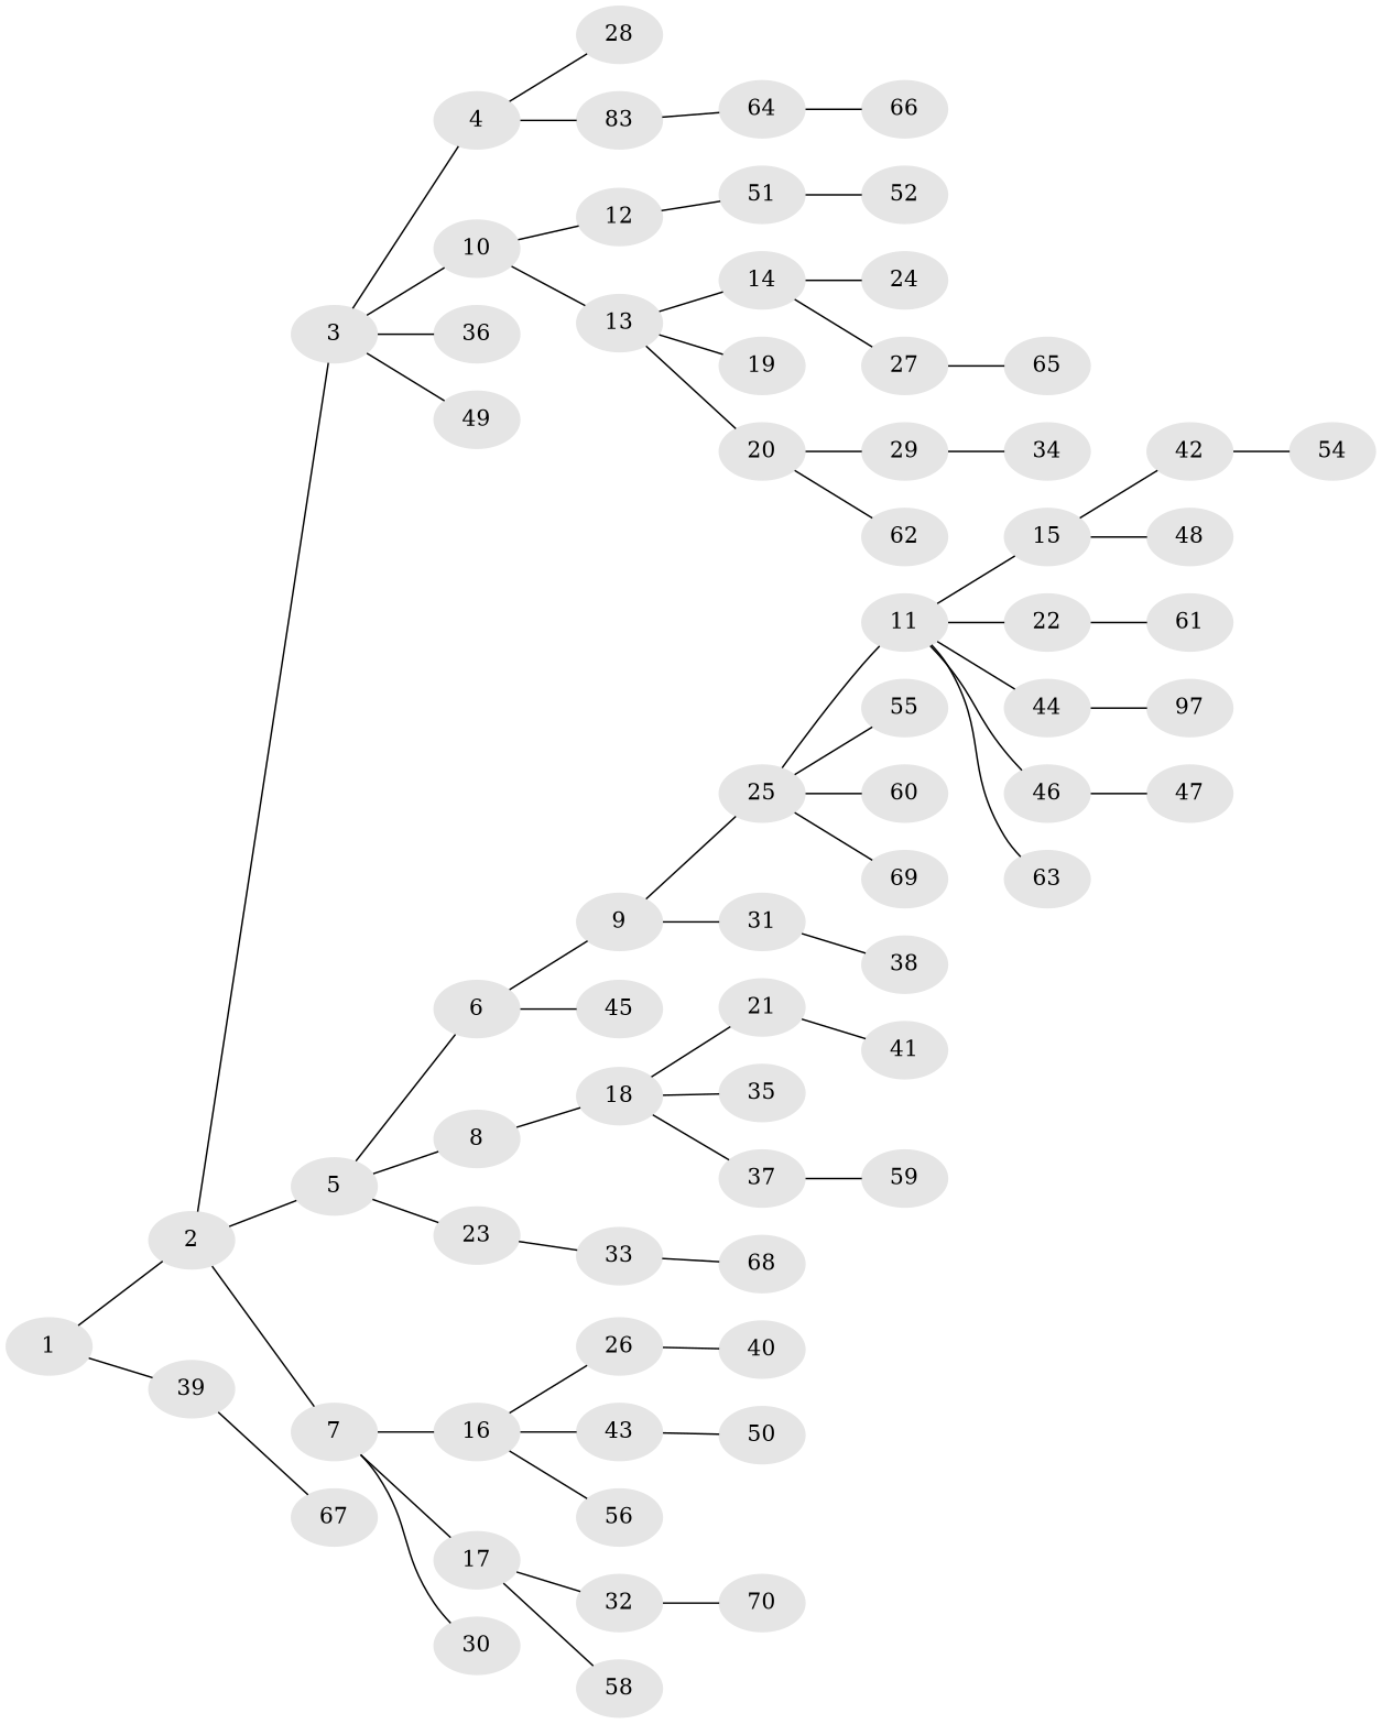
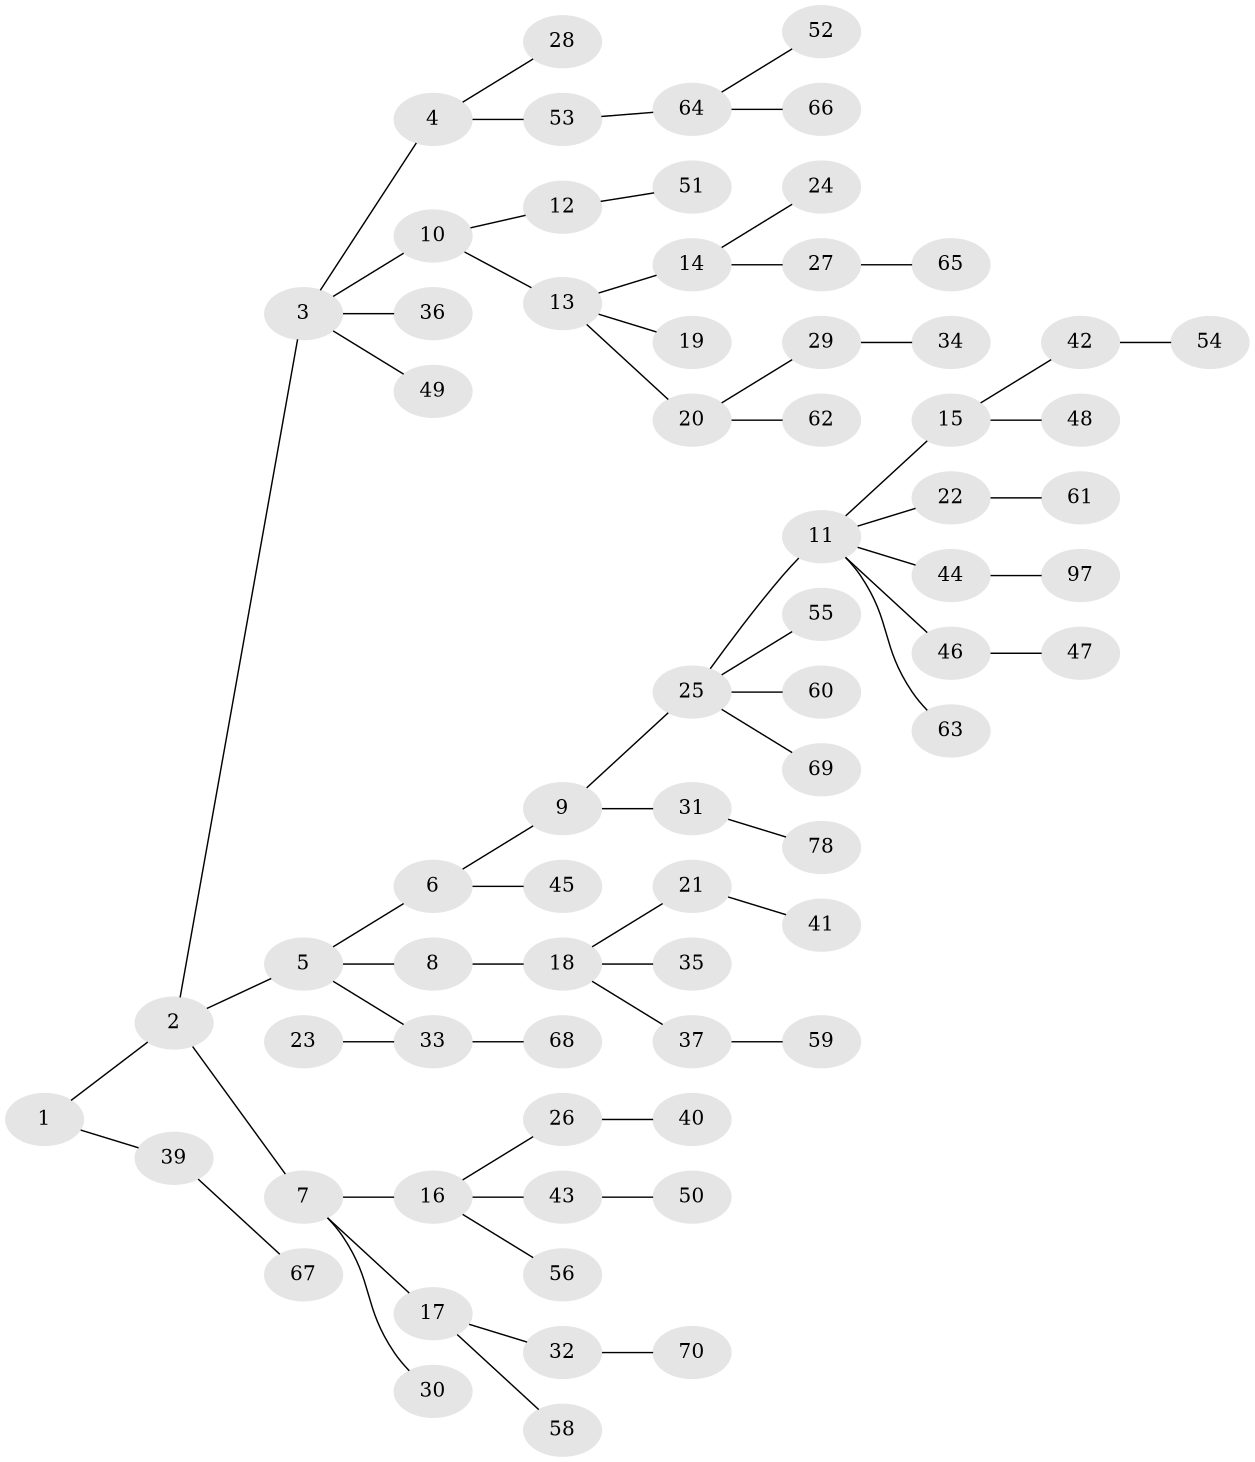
  graph {
    rankdir=LR
    node [color=gray90 style=filled]
    1
    2
    39
    3
    5
    7
    67
    4
    10
    36
    49
    6
    8
    23
    16
    17
    30
    28
-   53 [label=83]
+   53
    12
    13
    64
    9
    45
    18
    33
    25
    31
    26
    43
    56
    32
    58
    21
    35
    37
    11
    15
    22
    44
    46
    63
    55
    60
    69
-   38
+   38 [label=78]
    51
    14
    19
    20
    42
    48
    61
    n54 [label=97]
    47
    52
    24
    27
    29
    62
    65
    54
    40
    50
    70
    41
    59
    34
    68
    66
    1 -- 2
    1 -- 39
    2 -- 3
    2 -- 5
    2 -- 7
    39 -- 67
    3 -- 4
    3 -- 10
    3 -- 36
    3 -- 49
    5 -- 6
    5 -- 8
-   5 -- 23
+   5 -- 33
    7 -- 16
    7 -- 17
    7 -- 30
    4 -- 28
    4 -- 53
    10 -- 12
    10 -- 13
    6 -- 9
    6 -- 45
    8 -- 18
    23 -- 33
    16 -- 26
    16 -- 43
    16 -- 56
    17 -- 32
    17 -- 58
    53 -- 64
    12 -- 51
    13 -- 14
    13 -- 19
    13 -- 20
    64 -- 66
    9 -- 25
    9 -- 31
    18 -- 21
    18 -- 35
    18 -- 37
    33 -- 68
    25 -- 11
    25 -- 55
    25 -- 60
    25 -- 69
    31 -- 38
    26 -- 40
    43 -- 50
    32 -- 70
    21 -- 41
    37 -- 59
    11 -- 15
    11 -- 22
    11 -- 44
    11 -- 46
    11 -- 63
    15 -- 42
    15 -- 48
    22 -- 61
    44 -- n54
    46 -- 47
-   51 -- 52
+   64 -- 52
    14 -- 24
    14 -- 27
    20 -- 29
    20 -- 62
    42 -- 54
    27 -- 65
    29 -- 34
  }
